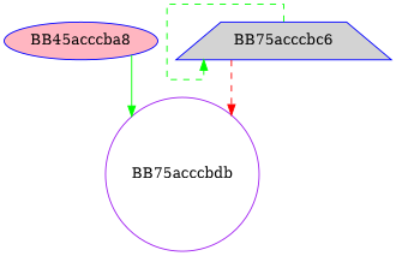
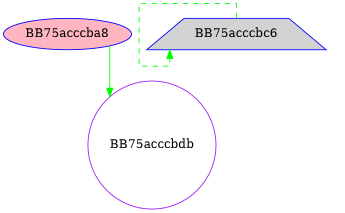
  digraph {
    splines=ortho
    node [color=blue style=filled]
    edge [color=green style=dashed]
-   BB75acccba8 [fillcolor=lightpink shape=ellipse label=BB45acccba8]
+   BB75acccba8 [fillcolor=lightpink shape=ellipse]
    BB75acccbdb [color=purple fillcolor=white shape=circle]
    BB75acccbc6 [fillcolor=lightgrey shape=trapezium]
    BB75acccba8 -> BB75acccbdb [style=solid]
-   BB75acccbc6 -> BB75acccbdb [color=red]
    BB75acccbc6 -> BB75acccbc6
  }
